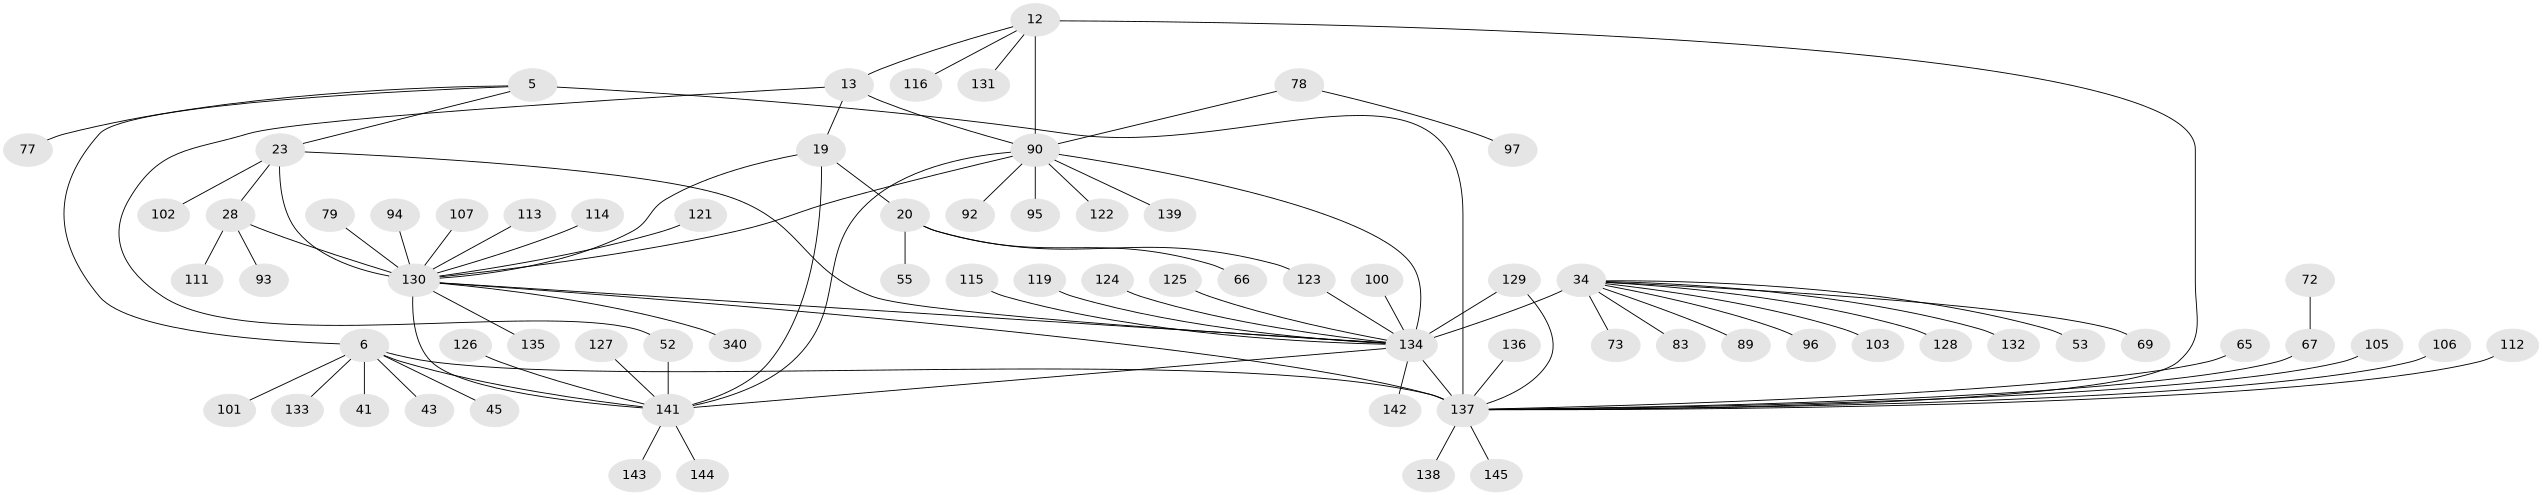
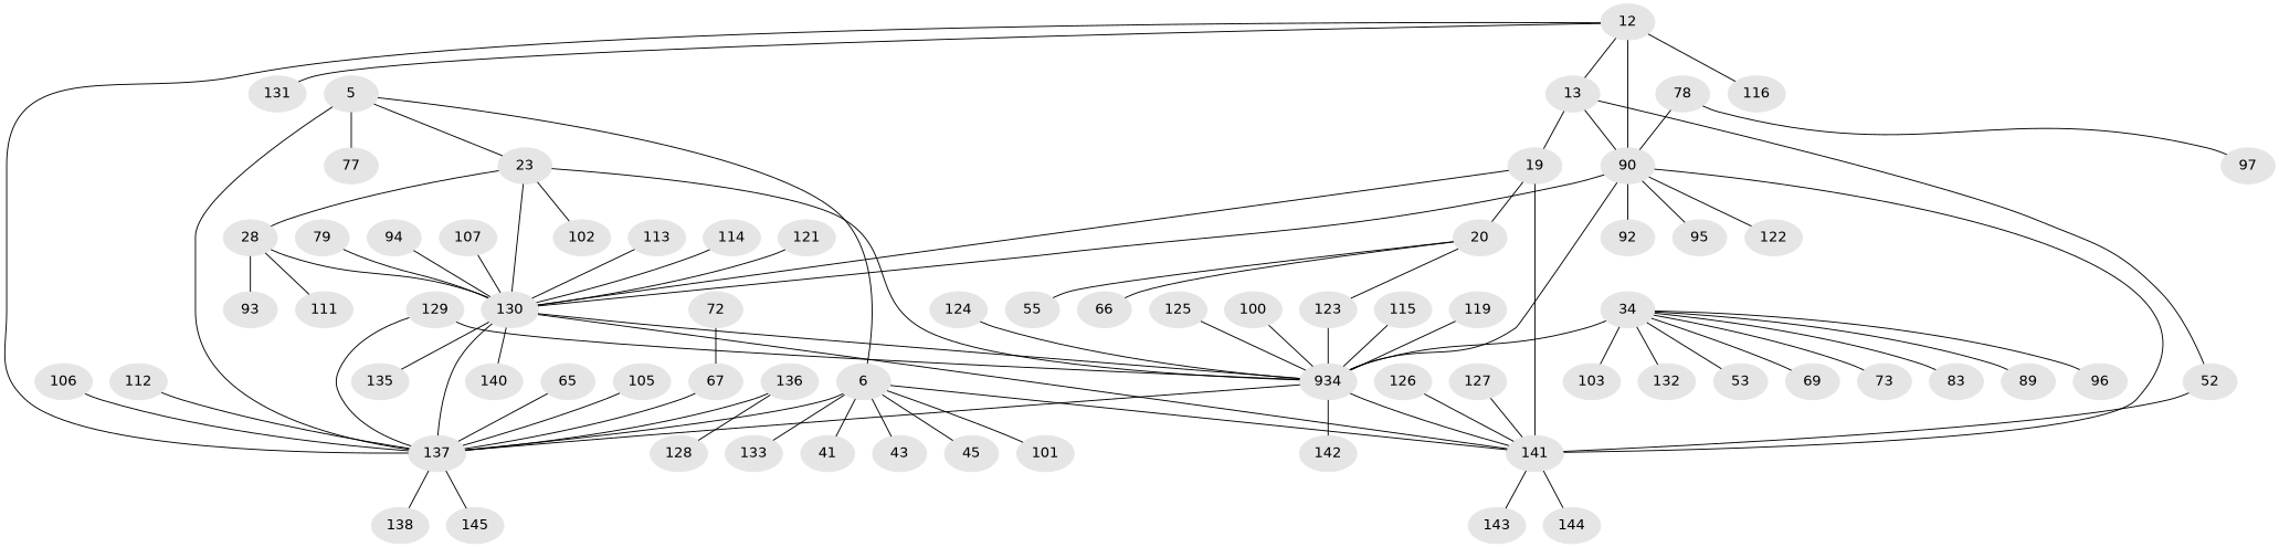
  graph {
    fontname="DejaVu Sans"
    node [color=gray90 fontname="DejaVu Sans" style=filled]
    edge [fontname="DejaVu Sans"]
    5 [super="+3"]
    6 [super="+4"]
    77
    137 [super="+91+98+7+48+2+56"]
    23 [super="+22"]
    41
    43
    45
    101
    133
    141 [super="+38+46+63+80+82+85+87+108+109+110+118+120"]
    13 [super="+8"]
    90 [super="+71+37+61"]
    19 [super="+18"]
    52
    138
    145
    143
    144 [super="+40"]
    12 [super="+10"]
    116
    131 [super="+49"]
    130 [super="+104+27+36+39+58+60+68+70"]
-   134 [super="+66+76"]
+   134 [super="+66+76" label=934]
    92
    95
    122
-   139 [super="+44"]
    20 [super="+16"]
    55
    n31 [label=66]
    123
    135
-   140 [super="+53" label=340]
+   140 [super="+53"]
    28 [super="+25"]
    102
    93
    111
    142
    34 [super="+31+33"]
    n41 [label=53]
    69
    73
    83
    89 [super="+47"]
    96
    103
    128 [super="+117"]
    132
    65
    67
    72
    78
    97
    79
    94
    100
    105
    106
    107
    112
    113
    114
    115
    119
    121
    124 [super="+54"]
    125
    126 [super="+81"]
    127
    129 [super="+88"]
    136 [super="+59"]
    5 -- 6 [weight=4]
    5 -- 77
    5 -- 137 [weight=6]
    5 -- 23
    6 -- 137 [weight=7]
    6 -- 41
    6 -- 43
    6 -- 45
    6 -- 101
    6 -- 133
    6 -- 141
    137 -- 138
    137 -- 145
    23 -- 130 [weight=6]
    23 -- 134
    23 -- 28 [weight=4]
    23 -- 102
    141 -- 143
    141 -- 144
    13 -- 90 [weight=6]
    13 -- 19
    13 -- 52
    90 -- 141
    90 -- 130
    90 -- 134
    90 -- 92
    90 -- 95
    90 -- 122
-   90 -- 139
    19 -- 141 [weight=6]
    19 -- 130
    19 -- 20 [weight=4]
    52 -- 141 [weight=6]
    12 -- 137
    12 -- 13 [weight=4]
    12 -- 90 [weight=6]
    12 -- 116
    12 -- 131
    130 -- 137 [weight=4]
    130 -- 141
    130 -- 134 [weight=2]
    130 -- 135
    130 -- 140
    134 -- 137
    134 -- 141
    134 -- 142
    20 -- 55
    20 -- n31
    20 -- 123
    123 -- 134
    28 -- 130 [weight=6]
    28 -- 93
    28 -- 111
    34 -- 134 [weight=12]
    34 -- n41
    34 -- 69
    34 -- 73
    34 -- 83
    34 -- 89
    34 -- 96
    34 -- 103
-   34 -- 128
+   136 -- 128
    34 -- 132
    65 -- 137
    67 -- 137
    72 -- 67
    78 -- 90
    78 -- 97
    79 -- 130
    94 -- 130
    100 -- 134
    105 -- 137
    106 -- 137
    107 -- 130
    112 -- 137
    113 -- 130
    114 -- 130
    115 -- 134
    119 -- 134
    121 -- 130
    124 -- 134
    125 -- 134
    126 -- 141
    127 -- 141
    129 -- 137
    129 -- 134 [weight=2]
    136 -- 137
  }
